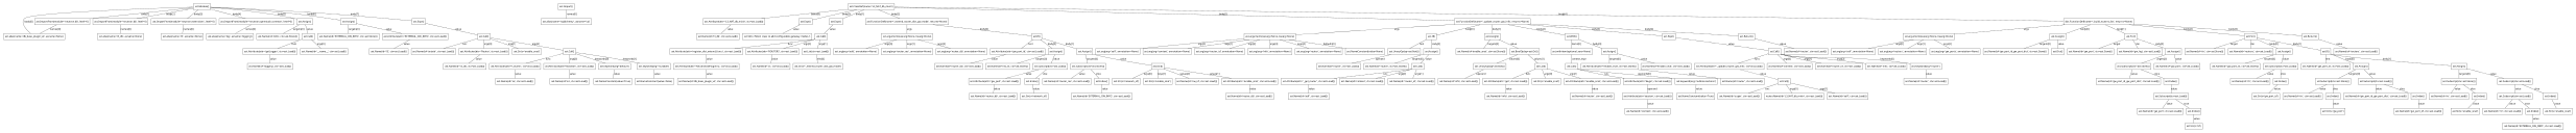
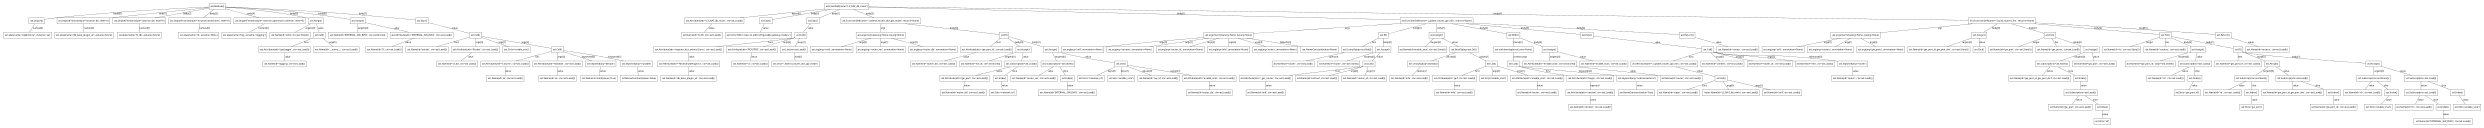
  graph {
    node [fontname=Curier shape=box]
    edge [fontname=Curier]
    n1 [height=0.5 label="ast.Module()" width=1.3056]
    n2 [height=0.5 label="ast.Import()" width=1.2222]
    n3 [height=0.5 label="ast.ImportFrom(module='neutron.db', level=0)" width=4.1667]
    n4 [height=0.5 label="ast.ImportFrom(module='neutron.db', level=0)" width=4.1667]
    n5 [height=0.5 label="ast.ImportFrom(module='neutron.extensions', level=0)" width=4.875]
    n6 [height=0.5 label="ast.ImportFrom(module='neutron.openstack.common', level=0)" width=5.625]
    n7 [height=0.5 label="ast.Assign()" width=1.25]
    n8 [height=0.5 label="ast.Assign()" width=1.25]
    n9 [height=0.5 label="ast.Expr()" width=1.0694]
    n10 [height=0.5 label="ast.alias(name='sqlalchemy', asname='sa')" width=3.9167]
    n11 [height=0.5 label="ast.alias(name='db_base_plugin_v2', asname=None)" width=4.8056]
    n12 [height=0.5 label="ast.alias(name='l3_db', asname=None)" width=3.5972]
    n13 [height=0.5 label="ast.alias(name='l3', asname=None)" width=3.2778]
    n14 [height=0.5 label="ast.alias(name='log', asname='logging')" width=3.625]
    n15 [height=0.5 label="ast.Name(id='LOG', ctx=ast.Store())" width=3.3194]
    n16 [height=0.5 label="ast.Call()" width=1.0139]
    n17 [height=0.5 label="ast.Name(id='EXTERNAL_GW_INFO', ctx=ast.Store())" width=4.9444]
    n18 [height=0.5 label="ast.Attribute(attr='EXTERNAL_GW_INFO', ctx=ast.Load())" width=5.25]
    n19 [height=0.5 label="ast.Call()" width=1.0139]
    n20 [height=0.5 label="ast.ClassDef(name='L3_NAT_db_mixin')" width=3.7361]
    n21 [height=0.5 label="ast.Attribute(attr='L3_NAT_db_mixin', ctx=ast.Load())" width=4.8056]
    n22 [height=0.5 label="ast.Expr()" width=1.0694]
    n23 [height=0.5 label="ast.Expr()" width=1.0694]
    n24 [height=0.5 label="ast.FunctionDef(name='_extend_router_dict_gw_mode', returns=None)" width=6.3611]
    n25 [height=0.5 label="ast.FunctionDef(name='_update_router_gw_info', returns=None)" width=5.7778]
    n26 [height=0.5 label="dict.FunctionDef(name='_build_routers_list', returns=None)" width=5.2639]
    n27 [height=0.5 label="ast.Attribute(attr='getLogger', ctx=ast.Load())" width=4.0833]
    n28 [height=0.5 label="ast.Name(id='__name__', ctx=ast.Load())" width=3.7917]
    n29 [height=0.5 label="ast.Name(id='l3', ctx=ast.Load())" width=3.0278]
    n30 [height=0.5 label="ast.Name(id='setattr', ctx=ast.Load())" width=3.4167]
    n31 [height=0.5 label="ast.Attribute(attr='Router', ctx=ast.Load())" width=3.7917]
    n32 [height=0.5 label="ast.Str(s='enable_snat')" width=2.2639]
    n33 [height=0.5 label="ast.Call()" width=1.0139]
    n34 [height=0.5 label="ast.Name(id='l3_db', ctx=ast.Load())" width=3.3472]
    n35 [height=0.5 label="ast.Str(s='Mixin class to add configurable gateway modes.')" width=5.3333]
    n36 [height=0.5 label="ast.Call()" width=1.0139]
    n37 [height=0.5 label="ast.arguments(vararg=None, kwarg=None)" width=3.9306]
    n38 [height=0.5 label="ast.If()" width=0.77778]
    n39 [height=0.5 label="ast.arguments(vararg=None, kwarg=None)" width=3.9306]
    n40 [height=0.5 label="ast.If()" width=0.77778]
    n41 [height=0.5 label="ast.Assign()" width=1.25]
    n42 [height=0.5 label="ast.With()" width=1.0556]
    n43 [height=0.5 label="ast.Expr()" width=1.0694]
    n44 [height=0.5 label="ast.Return()" width=1.25]
    n45 [height=0.5 label="ast.arguments(vararg=None, kwarg=None)" width=3.9306]
    n46 [height=0.5 label="ast.Assign()" width=1.25]
    n47 [height=0.5 label="ast.For()" width=0.95833]
    n48 [height=0.5 label="ast.For()" width=0.95833]
    n49 [height=0.5 label="ast.Return()" width=1.25]
    n50 [height=0.5 label="ast.Name(id='logging', ctx=ast.Load())" width=3.5]
    n51 [height=0.5 label="ast.Name(id='l3_db', ctx=ast.Load())" width=3.3472]
    n52 [height=0.5 label="ast.Attribute(attr='Column', ctx=ast.Load())" width=3.875]
    n53 [height=0.5 label="ast.Attribute(attr='Boolean', ctx=ast.Load())" width=3.9306]
    n54 [height=0.5 label="ast.keyword(arg='default')" width=2.4444]
    n55 [height=0.5 label="ast.keyword(arg='nullable')" width=2.5417]
    n56 [height=0.5 label="ast.Name(id='sa', ctx=ast.Load())" width=3.0833]
    n57 [height=0.5 label="ast.Name(id='sa', ctx=ast.Load())" width=3.0833]
    n58 [height=0.5 label="ast.NameConstant(value=True)" width=2.9444]
    n59 [height=0.5 label="ast.NameConstant(value=False)" width=3.0278]
    n60 [height=0.5 label="ast.Attribute(attr='register_dict_extend_funcs', ctx=ast.Load())" width=5.5278]
    n61 [height=0.5 label="ast.Attribute(attr='ROUTERS', ctx=ast.Load())" width=4.1667]
    n62 [height=0.5 label="ast.List(ctx=ast.Load())" width=2.2083]
    n63 [height=0.5 label="ast.arg(arg='seld', annotation=None)" width=3.375]
    n64 [height=0.5 label="ast.arg(arg='router_res', annotation=None)" width=3.9028]
    n65 [height=0.5 label="ast.arg(arg='router_db', annotation=None)" width=3.8472]
    n66 [height=0.5 label="ast.Attribute(attr='gw_port_id', ctx=ast.Load())" width=4.1667]
    n67 [height=0.5 label="ast.Assign()" width=1.25]
    n68 [height=0.5 label="ast.Assign()" width=1.25]
    n69 [height=0.5 label="ast.arg(arg='self', annotation=None)" width=3.3194]
    n70 [height=0.5 label="ast.arg(arg='context', annotation=None)" width=3.6389]
    n71 [height=0.5 label="ast.arg(arg='router_id', annotation=None)" width=3.7778]
    n72 [height=0.5 label="ast.arg(arg='info', annotation=None)" width=3.3333]
    n73 [height=0.5 label="ast.arg(arg='router', annotation=None)" width=3.5278]
    n74 [height=0.5 label="ast.NameConstant(value=None)" width=3.0139]
    n75 [height=0.5 label="ast.UnaryOp(op=ast.Not())" width=2.5278]
    n76 [height=0.5 label="ast.Assign()" width=1.25]
    n77 [height=0.5 label="ast.Name(id='enable_snat', ctx=ast.Store())" width=3.9722]
    n78 [height=0.5 label="ast.BoolOp(op=ast.Or())" width=2.3056]
    n79 [height=0.5 label="ast.withitem(optional_vars=None)" width=3.125]
    n80 [height=0.5 label="ast.Assign()" width=1.25]
    n81 [height=0.5 label="ast.Call()" width=1.0139]
    n82 [height=0.5 label="ast.Name(id='router', ctx=ast.Load())" width=3.3889]
    n83 [height=0.5 label="ast.arg(arg='self', annotation=None)" width=3.3194]
    n84 [height=0.5 label="ast.arg(arg='routers', annotation=None)" width=3.625]
    n85 [height=0.5 label="ast.arg(arg='gw_ports', annotation=None)" width=3.8056]
    n86 [height=0.5 label="ast.Name(id='gw_port_id_gw_port_dict', ctx=ast.Store())" width=5.0694]
    n87 [height=0.5 label="ast.Dict()" width=1.0139]
    n88 [height=0.5 label="ast.Name(id='gw_port', ctx=ast.Store())" width=3.5972]
-   n89 [height=0.5 label="ast.Name(id='gw_log', ctx=ast.Load())" width=3.6667]
+   n89 [height=0.5 label="ast.Name(id='gw_ports', ctx=ast.Load())" width=3.6667]
    n90 [height=0.5 label="ast.Assign()" width=1.25]
    n91 [height=0.5 label="ast.Name(id='rtr', ctx=ast.Store())" width=3.0972]
    n92 [height=0.5 label="ast.Name(id='routers', ctx=ast.Load())" width=3.4861]
    n93 [height=0.5 label="ast.Assign()" width=1.25]
    n94 [height=0.5 label="ast.If()" width=0.77778]
    n95 [height=0.5 label="ast.Name(id='routers', ctx=ast.Load())" width=3.4861]
    n96 [height=0.5 label="ast.Attribute(attr='NeutronDbPluginV2', ctx=ast.Load())" width=4.9306]
    n97 [height=0.5 label="ast.Name(id='l3', ctx=ast.Load())" width=3.0278]
    n98 [height=0.5 label="ast.Str(s='_extend_router_dict_gw_mode')" width=3.875]
    n99 [height=0.5 label="ast.Name(id='db_base_plugin_v2', ctx=ast.Load())" width=4.5556]
    n100 [height=0.5 label="ast.Name(id='router_db', ctx=ast.Load())" width=3.7083]
    n101 [height=0.5 label="ast.Name(id='nw_id', ctx=ast.Store())" width=3.4167]
    n102 [height=0.5 label="ast.Subscript(ctx=ast.Load())" width=2.7222]
    n103 [height=0.5 label="ast.Subscript(ctx=ast.Store())" width=2.75]
    n104 [height=0.5 label="ast.Dict()" width=1.0139]
    n105 [height=0.5 label="ast.Attribute(attr='gw_port', ctx=ast.Load())" width=3.9028]
    n106 [height=0.5 label="ast.Index()" width=1.1528]
    n107 [height=0.5 label="ast.Name(id='router_res', ctx=ast.Load())" width=3.7639]
    n108 [height=0.5 label="ast.Index()" width=1.1528]
    n109 [height=0.5 label="ast.Str(s='network_id')" width=2.1528]
    n110 [height=0.5 label="ast.Str(s='enable_snat')" width=2.2639]
    n111 [height=0.5 label="ast.Name(id='nw_id', ctx=ast.Load())" width=3.3889]
    n112 [height=0.5 label="ast.Attribute(attr='enable_snat', ctx=ast.Load())" width=4.2639]
    n113 [height=0.5 label="ast.Name(id='router_db', ctx=ast.Load())" width=3.7083]
    n114 [height=0.5 label="ast.Str(s='network_id')" width=2.1528]
    n115 [height=0.5 label="ast.Name(id='EXTERNAL_GW_INFO', ctx=ast.Load())" width=4.9167]
    n116 [height=0.5 label="ast.Name(id='router_db', ctx=ast.Load())" width=3.7083]
    n117 [height=0.5 label="ast.Name(id='router', ctx=ast.Load())" width=3.3889]
    n118 [height=0.5 label="ast.Name(id='router', ctx=ast.Store())" width=3.4167]
    n119 [height=0.5 label="ast.Call()" width=1.0139]
    n120 [height=0.5 label="ast.UnaryOp(op=ast.Not())" width=2.5278]
    n121 [height=0.5 label="ast.Call()" width=1.0139]
    n122 [height=0.5 label="ast.Call()" width=1.0139]
    n123 [height=0.5 label="ast.Attribute(attr='enable_snat', ctx=ast.Store())" width=4.3056]
    n124 [height=0.5 label="ast.Name(id='enable_snat', ctx=ast.Load())" width=3.9306]
    n125 [height=0.5 label="ast.Attribute(attr='_update_router_gw_info', ctx=ast.Load())" width=5.3056]
    n126 [height=0.5 label="ast.Name(id='context', ctx=ast.Load())" width=3.5]
    n127 [height=0.5 label="ast.Name(id='router_id', ctx=ast.Load())" width=3.6389]
    n128 [height=0.5 label="ast.Name(id='info', ctx=ast.Load())" width=3.1944]
    n129 [height=0.5 label="ast.keyword(arg='router')" width=2.375]
    n130 [height=0.5 label="ast.Attribute(attr='_get_router', ctx=ast.Load())" width=4.2083]
    n131 [height=0.5 label="ast.Name(id='context', ctx=ast.Load())" width=3.5]
    n132 [height=0.5 label="ast.Name(id='router_id', ctx=ast.Load())" width=3.6389]
    n133 [height=0.5 label="ast.Name(id='self', ctx=ast.Load())" width=3.1806]
    n134 [height=0.5 label="ast.Name(id='info', ctx=ast.Load())" width=3.1944]
    n135 [height=0.5 label="ast.Attribute(attr='get', ctx=ast.Load())" width=3.4861]
    n136 [height=0.5 label="ast.Str(s='enable_snat')" width=2.2639]
    n137 [height=0.5 label="ast.Attribute(attr='enable_snat', ctx=ast.Load())" width=4.2639]
    n138 [height=0.5 label="ast.Name(id='info', ctx=ast.Load())" width=3.1944]
    n139 [height=0.5 label="ast.Name(id='router', ctx=ast.Load())" width=3.3889]
    n140 [height=0.5 label="ast.Attribute(attr='begin', ctx=ast.Load())" width=3.6806]
    n141 [height=0.5 label="ast.keyword(arg='subtransactions')" width=3.2222]
    n142 [height=0.5 label="ast.Name(id='router', ctx=ast.Load())" width=3.3889]
    n143 [height=0.5 label="ast.Attribute(attr='session', ctx=ast.Load())" width=3.875]
    n144 [height=0.5 label="ast.NameConstant(value=True)" width=2.9444]
    n145 [height=0.5 label="ast.Name(id='context', ctx=ast.Load())" width=3.5]
    n146 [height=0.5 label="ast.Call()" width=1.0139]
    n147 [height=0.5 label="ast.Name(id='router', ctx=ast.Load())" width=3.3889]
    n148 [height=0.5 label="ast.Name(id='super', ctx=ast.Load())" width=3.3611]
    n149 [height=0.5 label="router.Name(id='L3_NAT_db_mixin', ctx=ast.Load())" width=4.4722]
    n150 [height=0.5 label="ast.Name(id='self', ctx=ast.Load())" width=3.1806]
    n151 [height=0.5 label="ast.Subscript(ctx=ast.Store())" width=2.75]
    n152 [height=0.5 label="ast.Name(id='gw_port', ctx=ast.Load())" width=3.5694]
-   n153 [height=0.5 label="ast.Name(id='gw_port_id', ctx=ast.Store())" width=3.8611]
+   n153 [height=0.5 label="ast.Name(id='gw_port_id', value=ast.Store())" width=3.8611]
    n154 [height=0.5 label="ast.Subscript(ctx=ast.Load())" width=2.7222]
    n155 [height=0.5 label="ast.Name(id='gw_port_id', ctx=ast.Load())" width=3.8333]
    n156 [height=0.5 label="ast.Assign()" width=1.25]
    n157 [height=0.5 label="ast.Assign()" width=1.25]
    n158 [height=0.5 label="ast.Name(id='gw_port_id_gw_port_dict', ctx=ast.Load())" width=5.0417]
    n159 [height=0.5 label="ast.Index()" width=1.1528]
    n160 [height=0.5 label="ast.Subscript(ctx=ast.Load())" width=2.7222]
    n161 [height=0.5 label="ast.Name(id='gw_port', ctx=ast.Load())" width=3.5694]
    n162 [height=0.5 label="ast.Index()" width=1.1528]
    n163 [height=0.5 label="ast.Str(s='id')" width=1.3611]
    n164 [height=0.5 label="ast.Name(id='rtr', ctx=ast.Load())" width=3.0556]
    n165 [height=0.5 label="ast.Index()" width=1.1528]
    n166 [height=0.5 label="ast.Subscript(ctx=ast.Store())" width=2.75]
    n167 [height=0.5 label="ast.Subscript(ctx=ast.Load())" width=2.7222]
    n168 [height=0.5 label="ast.Subscript(ctx=ast.Store())" width=2.75]
    n169 [height=0.5 label="ast.Subscript(ctx=ast.Load())" width=2.7222]
    n170 [height=0.5 label="ast.Str(s='gw_port_id')" width=2.1528]
    n171 [height=0.5 label="ast.Name(id='rtr', ctx=ast.Load())" width=3.0556]
    n172 [height=0.5 label="ast.Index()" width=1.1528]
    n173 [height=0.5 label="ast.Name(id='gw_port_id_gw_port_dict', ctx=ast.Load())" width=5.0417]
    n174 [height=0.5 label="ast.Index()" width=1.1528]
    n175 [height=0.5 label="ast.Name(id='rtr', ctx=ast.Load())" width=3.0556]
    n176 [height=0.5 label="ast.Index()" width=1.1528]
    n177 [height=0.5 label="ast.Subscript(ctx=ast.Load())" width=2.7222]
    n178 [height=0.5 label="ast.Index()" width=1.1528]
    n179 [height=0.5 label="ast.Str(s='gw_port')" width=1.9028]
    n180 [height=0.5 label="ast.Name(id='gw_port_id', ctx=ast.Load())" width=3.8333]
    n181 [height=0.5 label="ast.Str(s='enable_snat')" width=2.2639]
    n182 [height=0.5 label="ast.Name(id='rtr', ctx=ast.Load())" width=3.0556]
    n183 [height=0.5 label="ast.Index()" width=1.1528]
    n184 [height=0.5 label="ast.Str(s='enable_snat')" width=2.2639]
    n185 [height=0.5 label="ast.Name(id='EXTERNAL_GW_INFO', ctx=ast.Load())" width=4.9167]
-   n1 -- n11 [label="body[0]"]
+   n1 -- n2 [label="body[0]"]
    n1 -- n3 [label="body[1]"]
    n1 -- n4 [label="body[2]"]
    n1 -- n5 [label="body[3]"]
    n1 -- n6 [label="body[4]"]
    n1 -- n7 [label="body[5]"]
    n1 -- n8 [label="body[6]"]
    n1 -- n9 [label="body[7]"]
    n2 -- n10 [label="names[0]"]
    n3 -- n11 [label="names[0]"]
    n4 -- n12 [label="names[0]"]
    n5 -- n13 [label="names[0]"]
    n6 -- n14 [label="names[0]"]
    n7 -- n15 [label="targets[0]"]
    n7 -- n16 [label=value]
    n8 -- n17 [label="targets[0]"]
    n8 -- n18 [label=value]
    n9 -- n19 [label=value]
    n16 -- n27 [label=func]
    n16 -- n28 [label="args[0]"]
    n18 -- n29 [label=value]
    n19 -- n30 [label=func]
    n19 -- n31 [label="args[0]"]
    n19 -- n32 [label="args[1]"]
    n19 -- n33 [label="args[2]"]
    n20 -- n21 [label="bases[0]"]
    n20 -- n22 [label="body[0]"]
    n20 -- n23 [label="body[1]"]
    n20 -- n24 [label="body[2]"]
    n20 -- n25 [label="body[3]"]
    n20 -- n26 [label="body[4]"]
    n21 -- n34 [label=value]
    n22 -- n35 [label=value]
    n23 -- n36 [label=value]
    n24 -- n37 [label=args]
    n24 -- n38 [label="body[0]"]
    n25 -- n39 [label=args]
    n25 -- n40 [label="body[0]"]
    n25 -- n41 [label="body[1]"]
    n25 -- n42 [label="body[2]"]
    n25 -- n43 [label="body[3]"]
    n25 -- n44 [label="body[4]"]
    n26 -- n45 [label=args]
    n26 -- n46 [label="body[0]"]
    n26 -- n47 [label="body[1]"]
    n26 -- n48 [label="body[2]"]
    n26 -- n49 [label="body[3]"]
    n27 -- n50 [label=value]
    n31 -- n51 [label=value]
    n33 -- n52 [label=func]
    n33 -- n53 [label="args[0]"]
    n33 -- n54 [label="keywords[0]"]
    n33 -- n55 [label="keywords[1]"]
    n36 -- n60 [label=func]
    n36 -- n61 [label="args[0]"]
    n36 -- n62 [label="args[1]"]
    n37 -- n63 [label="args[0]"]
    n37 -- n64 [label="args[1]"]
    n37 -- n65 [label="args[2]"]
    n38 -- n66 [label=test]
    n38 -- n67 [label="body[0]"]
    n38 -- n68 [label="body[1]"]
    n39 -- n69 [label="args[0]"]
    n39 -- n70 [label="args[1]"]
    n39 -- n71 [label="args[2]"]
    n39 -- n72 [label="args[3]"]
    n39 -- n73 [label="args[4]"]
    n39 -- n74 [label="defaults[0]"]
    n40 -- n75 [label=test]
    n40 -- n76 [label="body[0]"]
    n41 -- n77 [label="targets[0]"]
    n41 -- n78 [label=value]
    n42 -- n79 [label="items[0]"]
    n42 -- n80 [label="body[0]"]
    n43 -- n81 [label=value]
    n44 -- n82 [label=value]
    n45 -- n83 [label="args[0]"]
    n45 -- n84 [label="args[1]"]
    n45 -- n85 [label="args[2]"]
    n46 -- n86 [label="targets[0]"]
    n46 -- n87 [label=value]
    n47 -- n88 [label=target]
    n47 -- n89 [label=iter]
    n47 -- n90 [label="body[0]"]
    n48 -- n91 [label=target]
    n48 -- n92 [label=iter]
    n48 -- n93 [label="body[0]"]
    n48 -- n94 [label="body[1]"]
    n49 -- n95 [label=value]
    n52 -- n56 [label=value]
    n53 -- n57 [label=value]
    n54 -- n58 [label=value]
    n55 -- n59 [label=value]
    n60 -- n96 [label=value]
    n61 -- n97 [label=value]
    n62 -- n98 [label="elts[0]"]
    n66 -- n100 [label=value]
    n67 -- n101 [label="targets[0]"]
    n67 -- n102 [label=value]
    n68 -- n103 [label="targets[0]"]
    n68 -- n104 [label=value]
    n75 -- n117 [label=operand]
    n76 -- n118 [label="targets[0]"]
    n76 -- n119 [label=value]
    n78 -- n120 [label="values[0]"]
    n78 -- n121 [label="values[1]"]
    n79 -- n122 [label=context_expr]
    n80 -- n123 [label="targets[0]"]
    n80 -- n124 [label=value]
    n81 -- n125 [label=func]
    n81 -- n126 [label="args[0]"]
    n81 -- n127 [label="args[1]"]
    n81 -- n128 [label="args[2]"]
    n81 -- n129 [label="keywords[0]"]
    n90 -- n151 [label="targets[0]"]
    n90 -- n152 [label=value]
    n93 -- n153 [label="targets[0]"]
    n93 -- n154 [label=value]
    n94 -- n155 [label=test]
    n94 -- n156 [label="body[0]"]
    n94 -- n157 [label="body[1]"]
    n96 -- n99 [label=value]
    n102 -- n105 [label=value]
    n102 -- n106 [label=slice]
    n103 -- n107 [label=value]
    n103 -- n108 [label=slice]
    n104 -- n109 [label="keys[0]"]
    n104 -- n110 [label="keys[1]"]
    n104 -- n111 [label="values[0]"]
    n104 -- n112 [label="values[1]"]
    n105 -- n113 [label=value]
    n106 -- n114 [label=value]
    n108 -- n115 [label=value]
    n112 -- n116 [label=value]
    n119 -- n130 [label=func]
    n119 -- n131 [label="args[0]"]
    n119 -- n132 [label="args[1]"]
    n120 -- n134 [label=operand]
    n121 -- n135 [label=func]
    n121 -- n136 [label="args[0]"]
    n121 -- n137 [label="args[1]"]
    n122 -- n140 [label=func]
    n122 -- n141 [label="keywords[0]"]
    n123 -- n142 [label=value]
    n125 -- n146 [label=value]
    n129 -- n147 [label=value]
    n130 -- n133 [label=value]
    n135 -- n138 [label=value]
    n137 -- n139 [label=value]
    n140 -- n143 [label=operand]
    n141 -- n144 [label=value]
    n143 -- n145 [label=value]
    n146 -- n148 [label=func]
    n146 -- n149 [label="args[0]"]
    n146 -- n150 [label="args[1]"]
    n151 -- n158 [label=value]
    n151 -- n159 [label=slice]
    n154 -- n164 [label=value]
    n154 -- n165 [label=slice]
    n156 -- n166 [label="targets[0]"]
    n156 -- n167 [label=value]
    n157 -- n168 [label="targets[0]"]
    n157 -- n169 [label=value]
    n159 -- n160 [label=value]
    n160 -- n161 [label=value]
    n160 -- n162 [label=slice]
    n162 -- n163 [label=value]
    n165 -- n170 [label=value]
    n166 -- n171 [label=value]
    n166 -- n172 [label=slice]
    n167 -- n173 [label=value]
    n167 -- n174 [label=slice]
    n168 -- n175 [label=value]
    n168 -- n176 [label=slice]
    n169 -- n177 [label=value]
    n169 -- n178 [label=slice]
    n172 -- n179 [label=value]
    n174 -- n180 [label=value]
    n176 -- n181 [label=value]
    n177 -- n182 [label=value]
    n177 -- n183 [label=slice]
    n178 -- n184 [label=value]
    n183 -- n185 [label=value]
  }
